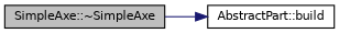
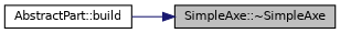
  digraph {
    rankdir=LR
    node [color=black fontname=Helvetica fontsize=10 shape=record style=filled]
    n1 [fillcolor=grey75 fontcolor=black height=0.2 label="SimpleAxe::~SimpleAxe" width=0.4]
    n2 [fillcolor=white height=0.2 label="AbstractPart::build" width=0.4]
-   n1 -> n2 [color=midnightblue fontname=Helvetica fontsize=10 labelfontname=Helvetica labelfontsize=10 style=solid]
+   n2 -> n1 [color=midnightblue fontname=Helvetica fontsize=10 labelfontname=Helvetica labelfontsize=10 style=solid]
  }
